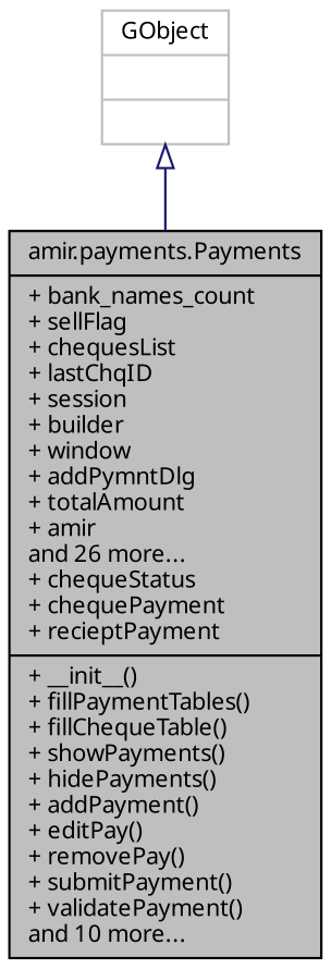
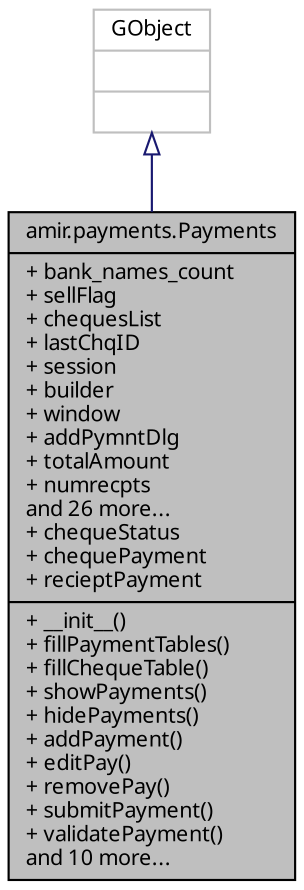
  digraph {
    node [fontname="FreeSans.ttf" fontsize=10 shape=record style=filled]
-   n1 [color=black fillcolor=grey75 fontcolor=black height=0.2 label="{amir.payments.Payments\n|+ bank_names_count\l+ sellFlag\l+ chequesList\l+ lastChqID\l+ session\l+ builder\l+ window\l+ addPymntDlg\l+ totalAmount\l+ amir\land 26 more...\l+ chequeStatus\l+ chequePayment\l+ recieptPayment\l|+ __init__()\l+ fillPaymentTables()\l+ fillChequeTable()\l+ showPayments()\l+ hidePayments()\l+ addPayment()\l+ editPay()\l+ removePay()\l+ submitPayment()\l+ validatePayment()\land 10 more...\l}" width=0.4]
+   n1 [color=black fillcolor=grey75 fontcolor=black height=0.2 label="{amir.payments.Payments\n|+ bank_names_count\l+ sellFlag\l+ chequesList\l+ lastChqID\l+ session\l+ builder\l+ window\l+ addPymntDlg\l+ totalAmount\l+ numrecpts\land 26 more...\l+ chequeStatus\l+ chequePayment\l+ recieptPayment\l|+ __init__()\l+ fillPaymentTables()\l+ fillChequeTable()\l+ showPayments()\l+ hidePayments()\l+ addPayment()\l+ editPay()\l+ removePay()\l+ submitPayment()\l+ validatePayment()\land 10 more...\l}" width=0.4]
    n2 [color=grey75 fillcolor=white height=0.2 label="{GObject\n||}" width=0.4]
    n2 -> n1 [arrowtail=onormal color=midnightblue dir=back fontname="FreeSans.ttf" fontsize=10 labelfontname="FreeSans.ttf" labelfontsize=10 style=solid]
  }
